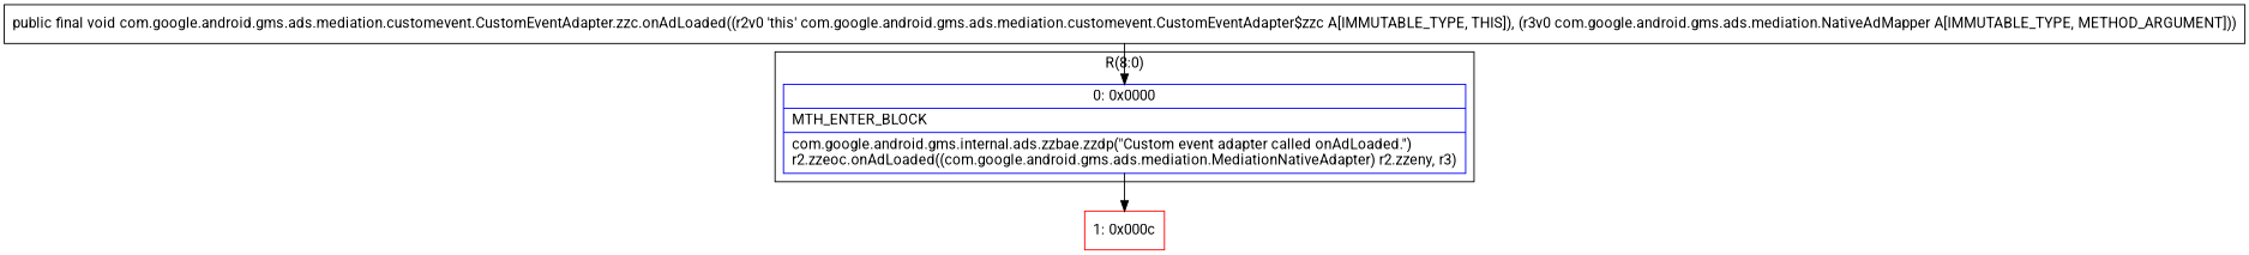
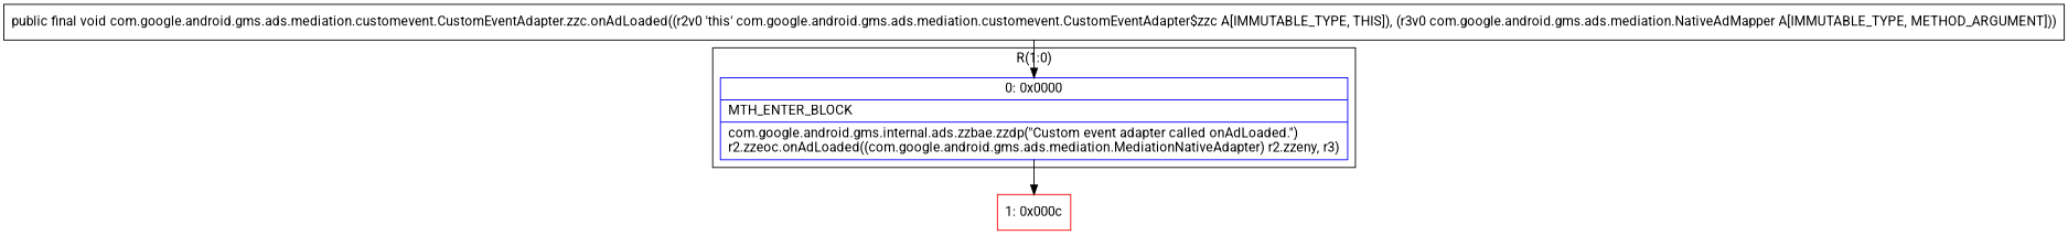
  digraph {
    fontname=Roboto
    node [shape=record fontname=Roboto]
    edge [fontname=Roboto]
    n1 [color=blue label="{0\:\ 0x0000|MTH_ENTER_BLOCK\l|com.google.android.gms.internal.ads.zzbae.zzdp(\"Custom event adapter called onAdLoaded.\")\lr2.zzeoc.onAdLoaded((com.google.android.gms.ads.mediation.MediationNativeAdapter) r2.zzeny, r3)\l}"]
    n2 [color=red label="{1\:\ 0x000c}"]
    n3 [label="{public final void com.google.android.gms.ads.mediation.customevent.CustomEventAdapter.zzc.onAdLoaded((r2v0 'this' com.google.android.gms.ads.mediation.customevent.CustomEventAdapter$zzc A[IMMUTABLE_TYPE, THIS]), (r3v0 com.google.android.gms.ads.mediation.NativeAdMapper A[IMMUTABLE_TYPE, METHOD_ARGUMENT])) }"]
    subgraph cluster_1 {
-     label="R(8:0)"
+     label="R(1:0)"
      n1
    }
    n1 -> n2
    n3 -> n1
  }
